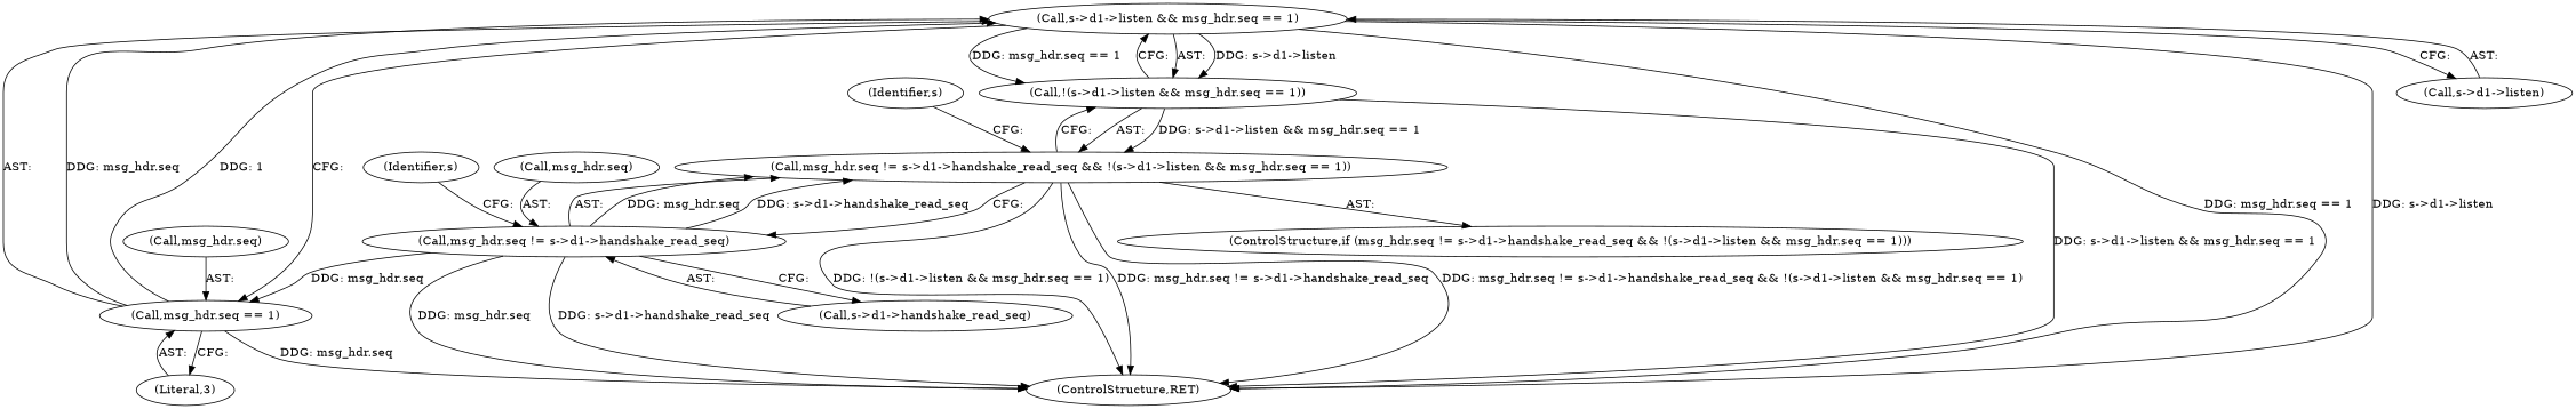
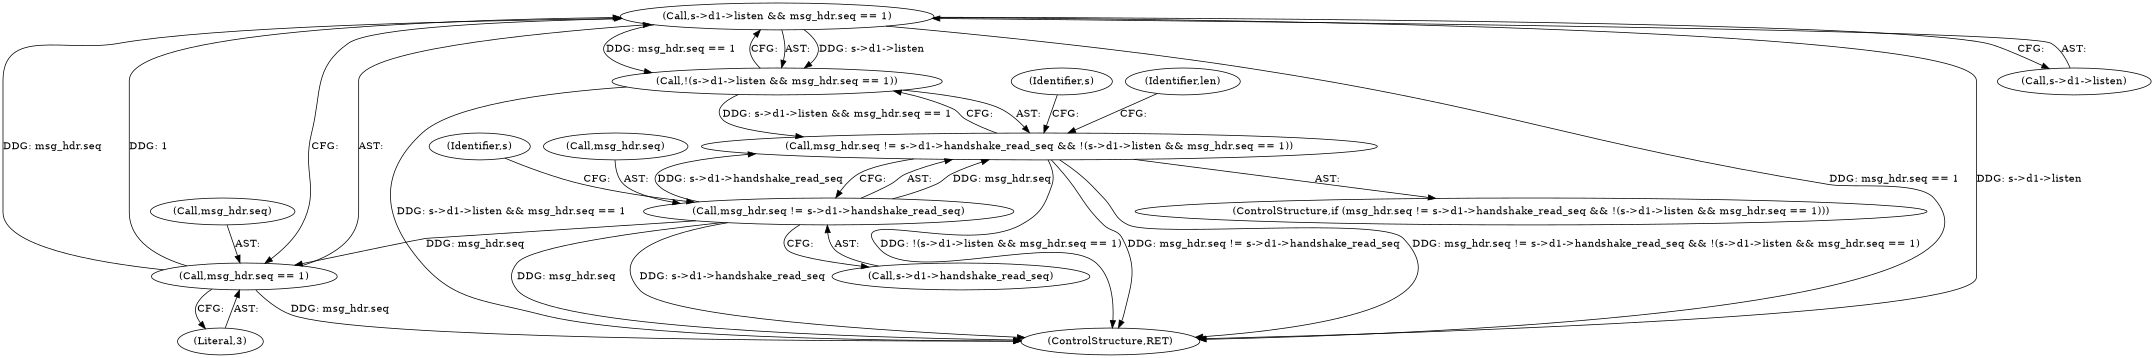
  digraph {
    n1 [label="(Call,s->d1->listen && msg_hdr.seq == 1)"]
    n2 [label="(Call,msg_hdr.seq == 1)"]
    n3 [label="(Call,!(s->d1->listen && msg_hdr.seq == 1))"]
    n4 [label="(ControlStructure,RET)"]
    n5 [label="(Call,s->d1->listen)"]
    n6 [label="(Literal,3)"]
    n7 [label="(Call,msg_hdr.seq != s->d1->handshake_read_seq && !(s->d1->listen && msg_hdr.seq == 1))"]
    n8 [label="(Call,msg_hdr.seq != s->d1->handshake_read_seq)"]
    n9 [label="(Call,s->d1->handshake_read_seq)"]
    n10 [label="(ControlStructure,if (msg_hdr.seq != s->d1->handshake_read_seq && !(s->d1->listen && msg_hdr.seq == 1)))"]
    n11 [label="(Identifier,s)"]
    n12 [label="(Identifier,s)"]
    n13 [label="(Call,msg_hdr.seq)"]
    n14 [label="(Call,msg_hdr.seq)"]
+   n15 [label="(Identifier,len)"]
    n1 -> n2 [label="CFG: "]
    n1 -> n3 [label="AST: "]
    n1 -> n3 [label="DDG: s->d1->listen"]
    n1 -> n3 [label="DDG: msg_hdr.seq == 1"]
    n1 -> n4 [label="DDG: msg_hdr.seq == 1"]
    n1 -> n4 [label="DDG: s->d1->listen"]
    n1 -> n5 [label="CFG: "]
    n2 -> n1 [label="AST: "]
    n2 -> n1 [label="DDG: msg_hdr.seq"]
    n2 -> n1 [label="DDG: 1"]
    n2 -> n4 [label="DDG: msg_hdr.seq"]
    n2 -> n6 [label="CFG: "]
    n3 -> n1 [label="CFG: "]
    n3 -> n4 [label="DDG: s->d1->listen && msg_hdr.seq == 1"]
    n3 -> n7 [label="AST: "]
    n3 -> n7 [label="DDG: s->d1->listen && msg_hdr.seq == 1"]
    n5 -> n1 [label="AST: "]
    n6 -> n2 [label="AST: "]
    n7 -> n3 [label="CFG: "]
    n7 -> n4 [label="DDG: !(s->d1->listen && msg_hdr.seq == 1)"]
    n7 -> n4 [label="DDG: msg_hdr.seq != s->d1->handshake_read_seq"]
    n7 -> n4 [label="DDG: msg_hdr.seq != s->d1->handshake_read_seq && !(s->d1->listen && msg_hdr.seq == 1)"]
    n7 -> n8 [label="CFG: "]
    n7 -> n10 [label="AST: "]
    n8 -> n2 [label="DDG: msg_hdr.seq"]
    n8 -> n4 [label="DDG: msg_hdr.seq"]
    n8 -> n4 [label="DDG: s->d1->handshake_read_seq"]
    n8 -> n7 [label="AST: "]
    n8 -> n7 [label="DDG: msg_hdr.seq"]
    n8 -> n7 [label="DDG: s->d1->handshake_read_seq"]
    n8 -> n9 [label="CFG: "]
    n9 -> n8 [label="AST: "]
    n11 -> n7 [label="CFG: "]
    n12 -> n8 [label="CFG: "]
    n13 -> n2 [label="AST: "]
    n14 -> n8 [label="AST: "]
+   n15 -> n7 [label="CFG: "]
  }
